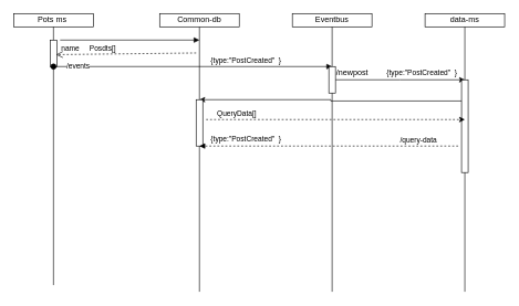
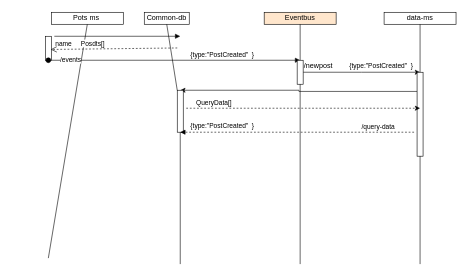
  <mxCell id="0" />
  <mxCell id="1" parent="0" />
- <mxCell id="2" value="Pots ms&amp;nbsp;" style="rounded=0;whiteSpace=wrap;html=1;" vertex="1" parent="1"><mxGeometry x="20" y="20" width="120" height="20" as="geometry" /></mxCell>
+ <mxCell id="2" value="Pots ms&amp;nbsp;" style="rounded=0;whiteSpace=wrap;html=1;" vertex="1" parent="1"><mxGeometry x="85" y="20" width="120" height="20" as="geometry" /></mxCell>
  <mxCell id="3" value="" style="endArrow=none;html=1;entryX=0.5;entryY=1;entryDx=0;entryDy=0;" edge="1" parent="1" target="2"><mxGeometry width="50" height="50" relative="1" as="geometry"><mxPoint x="80" y="430" as="sourcePoint" /><mxPoint x="110" y="250" as="targetPoint" /></mxGeometry></mxCell>
- <mxCell id="4" value="Common-db" style="rounded=0;whiteSpace=wrap;html=1;" vertex="1" parent="1"><mxGeometry x="240" y="20" width="120" height="20" as="geometry" /></mxCell>
+ <mxCell id="4" value="Common-db" style="rounded=0;whiteSpace=wrap;html=1;" vertex="1" parent="1"><mxGeometry x="240" y="20" width="75" height="20" as="geometry" /></mxCell>
  <mxCell id="5" value="" style="endArrow=none;html=1;entryX=0.5;entryY=1;entryDx=0;entryDy=0;startArrow=none;" edge="1" target="4" parent="1" source="25"><mxGeometry width="50" height="50" relative="1" as="geometry"><mxPoint x="300" y="440" as="sourcePoint" /><mxPoint x="330" y="260" as="targetPoint" /></mxGeometry></mxCell>
- <mxCell id="6" value="Eventbus" style="rounded=0;whiteSpace=wrap;html=1;" vertex="1" parent="1"><mxGeometry x="440" y="20" width="120" height="20" as="geometry" /></mxCell>
+ <mxCell id="6" value="Eventbus" style="rounded=0;whiteSpace=wrap;html=1;fillColor=#ffe6cc;" vertex="1" parent="1"><mxGeometry x="440" y="20" width="120" height="20" as="geometry" /></mxCell>
  <mxCell id="7" value="" style="endArrow=none;html=1;entryX=0.5;entryY=1;entryDx=0;entryDy=0;startArrow=none;" edge="1" target="6" parent="1" source="13"><mxGeometry width="50" height="50" relative="1" as="geometry"><mxPoint x="500" y="440" as="sourcePoint" /><mxPoint x="530" y="260" as="targetPoint" /></mxGeometry></mxCell>
  <mxCell id="8" value="" style="html=1;points=[];perimeter=orthogonalPerimeter;" vertex="1" parent="1"><mxGeometry x="75" y="60" width="10" height="40" as="geometry" /></mxCell>
  <mxCell id="9" value="name" style="endArrow=block;endFill=1;html=1;edgeStyle=orthogonalEdgeStyle;align=left;verticalAlign=top;" edge="1" parent="1"><mxGeometry x="-1" relative="1" as="geometry"><mxPoint x="90" y="60" as="sourcePoint" /><mxPoint x="300" y="60" as="targetPoint" /></mxGeometry></mxCell>
  <mxCell id="10" value="{type:&quot;PostCreated&quot;&amp;nbsp; }" style="html=1;verticalAlign=bottom;startArrow=oval;startFill=1;endArrow=block;startSize=8;" edge="1" parent="1"><mxGeometry x="0.381" width="60" relative="1" as="geometry"><mxPoint x="80" y="100" as="sourcePoint" /><mxPoint x="500" y="100" as="targetPoint" /><mxPoint as="offset" /></mxGeometry></mxCell>
  <mxCell id="11" value="/events" style="edgeLabel;html=1;align=center;verticalAlign=middle;resizable=0;points=[];" vertex="1" connectable="0" parent="10"><mxGeometry x="-0.829" y="2" relative="1" as="geometry"><mxPoint as="offset" /></mxGeometry></mxCell>
  <mxCell id="12" style="edgeStyle=orthogonalEdgeStyle;rounded=0;orthogonalLoop=1;jettySize=auto;html=1;" edge="1" parent="1" source="13"><mxGeometry relative="1" as="geometry"><mxPoint x="700" y="120" as="targetPoint" /></mxGeometry></mxCell>
  <mxCell id="13" value="" style="html=1;points=[];perimeter=orthogonalPerimeter;" vertex="1" parent="1"><mxGeometry x="495" y="100" width="10" height="40" as="geometry" /></mxCell>
  <mxCell id="14" value="" style="endArrow=none;html=1;entryX=0.5;entryY=1;entryDx=0;entryDy=0;" edge="1" parent="1" target="13"><mxGeometry width="50" height="50" relative="1" as="geometry"><mxPoint x="500" y="440" as="sourcePoint" /><mxPoint x="500" y="40" as="targetPoint" /></mxGeometry></mxCell>
  <mxCell id="15" value="Posdts[]" style="html=1;verticalAlign=bottom;endArrow=open;dashed=1;endSize=8;entryX=0.9;entryY=0.55;entryDx=0;entryDy=0;entryPerimeter=0;" edge="1" parent="1" target="8"><mxGeometry x="0.333" relative="1" as="geometry"><mxPoint x="295" y="79.5" as="sourcePoint" /><mxPoint x="85" y="79.5" as="targetPoint" /><mxPoint as="offset" /></mxGeometry></mxCell>
  <mxCell id="16" value="data-ms" style="rounded=0;whiteSpace=wrap;html=1;" vertex="1" parent="1"><mxGeometry x="640" y="20" width="120" height="20" as="geometry" /></mxCell>
  <mxCell id="17" value="" style="endArrow=none;html=1;entryX=0.5;entryY=1;entryDx=0;entryDy=0;startArrow=none;" edge="1" source="19" target="16" parent="1"><mxGeometry width="50" height="50" relative="1" as="geometry"><mxPoint x="700" y="440" as="sourcePoint" /><mxPoint x="730" y="260" as="targetPoint" /></mxGeometry></mxCell>
  <mxCell id="18" style="edgeStyle=orthogonalEdgeStyle;rounded=0;orthogonalLoop=1;jettySize=auto;html=1;exitX=0.1;exitY=0.378;exitDx=0;exitDy=0;exitPerimeter=0;" edge="1" parent="1" source="19"><mxGeometry relative="1" as="geometry"><mxPoint x="300" y="150" as="targetPoint" /><Array as="points"><mxPoint x="696" y="152" /><mxPoint x="498" y="152" /><mxPoint x="498" y="150" /></Array></mxGeometry></mxCell>
  <mxCell id="19" value="" style="html=1;points=[];perimeter=orthogonalPerimeter;" vertex="1" parent="1"><mxGeometry x="695" y="120" width="10" height="140" as="geometry" /></mxCell>
  <mxCell id="20" value="" style="endArrow=none;html=1;entryX=0.5;entryY=1;entryDx=0;entryDy=0;" edge="1" target="19" parent="1"><mxGeometry width="50" height="50" relative="1" as="geometry"><mxPoint x="700" y="440" as="sourcePoint" /><mxPoint x="700" y="40" as="targetPoint" /></mxGeometry></mxCell>
  <mxCell id="21" value="/newpost" style="text;html=1;align=center;verticalAlign=middle;resizable=0;points=[];autosize=1;strokeColor=none;" vertex="1" parent="1"><mxGeometry x="500" y="100" width="60" height="20" as="geometry" /></mxCell>
  <mxCell id="22" value="&lt;span style=&quot;font-size: 11px ; background-color: rgb(255 , 255 , 255)&quot;&gt;{type:&quot;PostCreated&quot;&amp;nbsp; }&lt;/span&gt;" style="text;html=1;align=center;verticalAlign=middle;resizable=0;points=[];autosize=1;strokeColor=none;" vertex="1" parent="1"><mxGeometry x="575" y="100" width="120" height="20" as="geometry" /></mxCell>
  <mxCell id="23" style="edgeStyle=orthogonalEdgeStyle;rounded=0;orthogonalLoop=1;jettySize=auto;html=1;dashed=1;" edge="1" parent="1"><mxGeometry relative="1" as="geometry"><mxPoint x="700" y="180" as="targetPoint" /><mxPoint x="310" y="180" as="sourcePoint" /><Array as="points"><mxPoint x="400" y="180" /><mxPoint x="400" y="180" /></Array></mxGeometry></mxCell>
  <mxCell id="24" value="QueryData[]" style="edgeLabel;html=1;align=center;verticalAlign=middle;resizable=0;points=[];" vertex="1" connectable="0" parent="23"><mxGeometry x="-0.924" y="2" relative="1" as="geometry"><mxPoint x="30" y="-8" as="offset" /></mxGeometry></mxCell>
  <mxCell id="25" value="" style="html=1;points=[];perimeter=orthogonalPerimeter;" vertex="1" parent="1"><mxGeometry x="295" y="150" width="10" height="70" as="geometry" /></mxCell>
  <mxCell id="26" value="" style="endArrow=none;html=1;entryX=0.5;entryY=1;entryDx=0;entryDy=0;" edge="1" parent="1" target="25"><mxGeometry width="50" height="50" relative="1" as="geometry"><mxPoint x="300" y="440" as="sourcePoint" /><mxPoint x="300" y="40" as="targetPoint" /></mxGeometry></mxCell>
  <mxCell id="27" value="/query-data" style="html=1;verticalAlign=bottom;endArrow=block;dashed=1;" edge="1" parent="1"><mxGeometry x="-0.692" width="80" relative="1" as="geometry"><mxPoint x="690" y="220" as="sourcePoint" /><mxPoint x="300" y="220" as="targetPoint" /><mxPoint as="offset" /></mxGeometry></mxCell>
  <mxCell id="28" value="&lt;span style=&quot;font-size: 11px ; background-color: rgb(255 , 255 , 255)&quot;&gt;{type:&quot;PostCreated&quot;&amp;nbsp; }&lt;/span&gt;" style="text;html=1;align=center;verticalAlign=middle;resizable=0;points=[];autosize=1;strokeColor=none;" vertex="1" parent="1"><mxGeometry x="310" y="200" width="120" height="20" as="geometry" /></mxCell>
